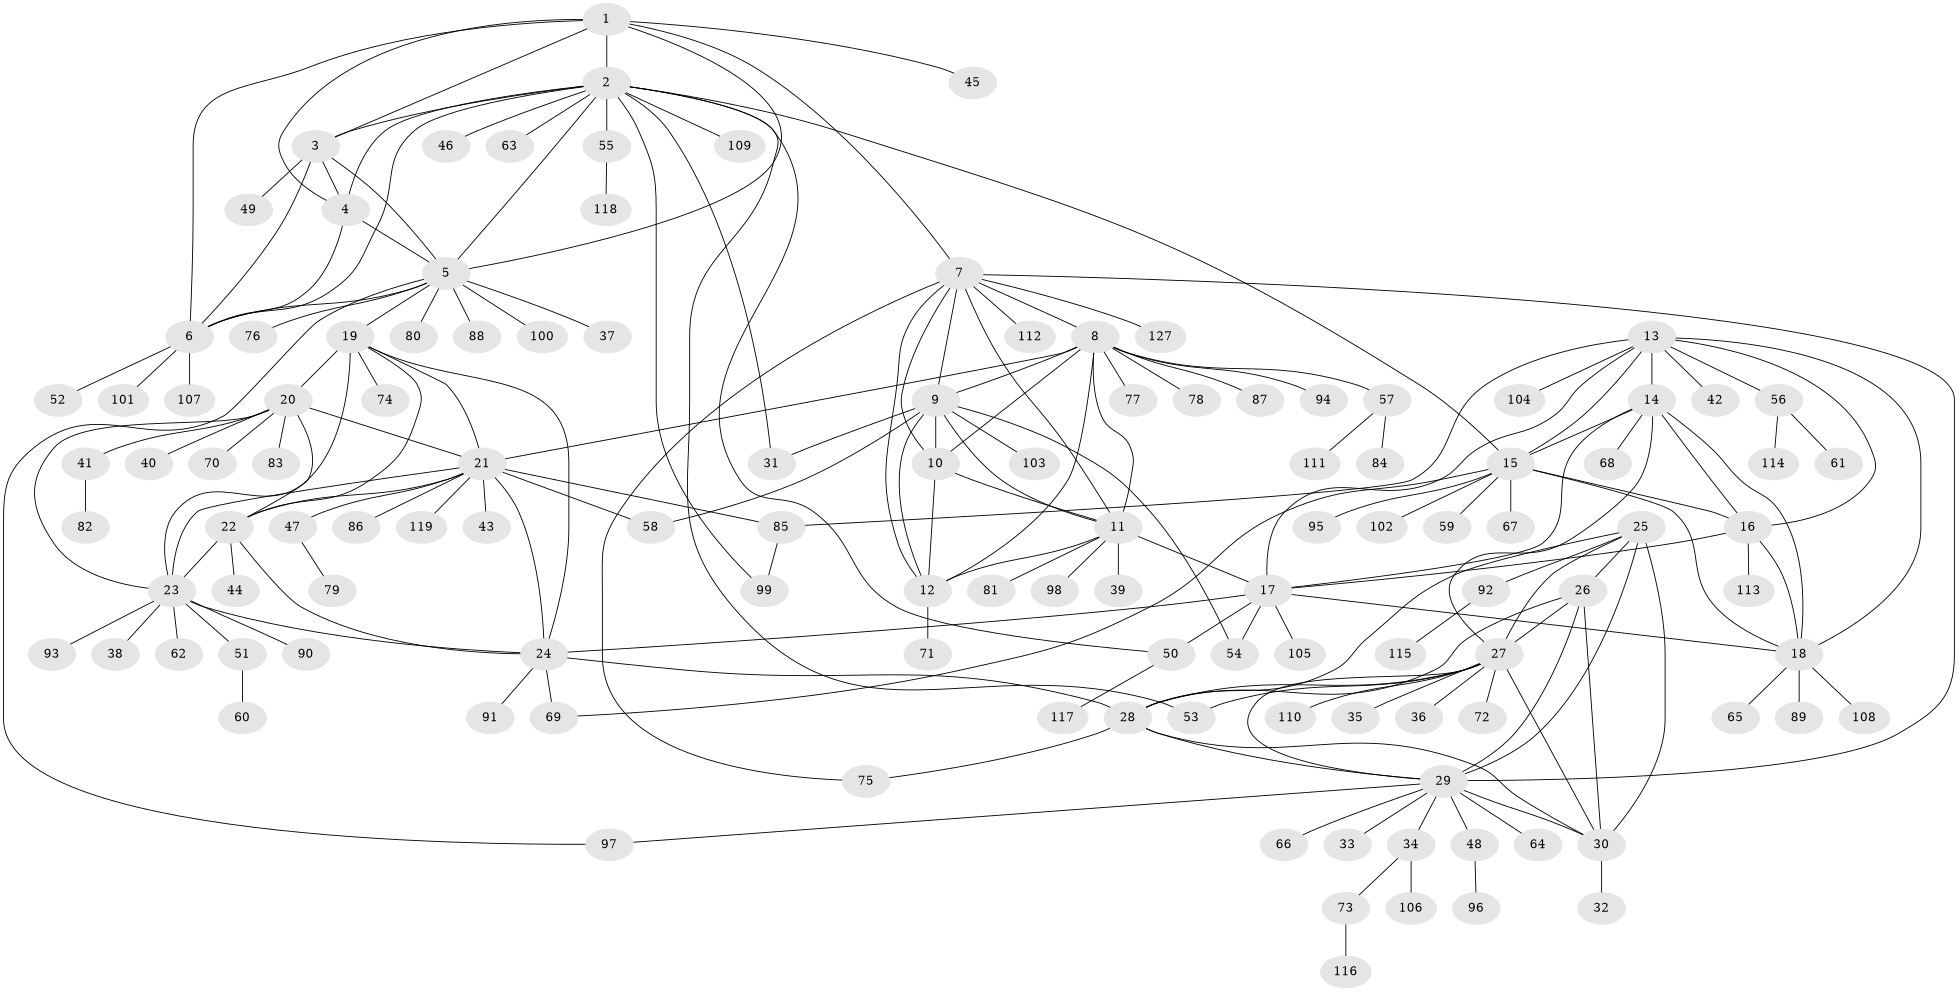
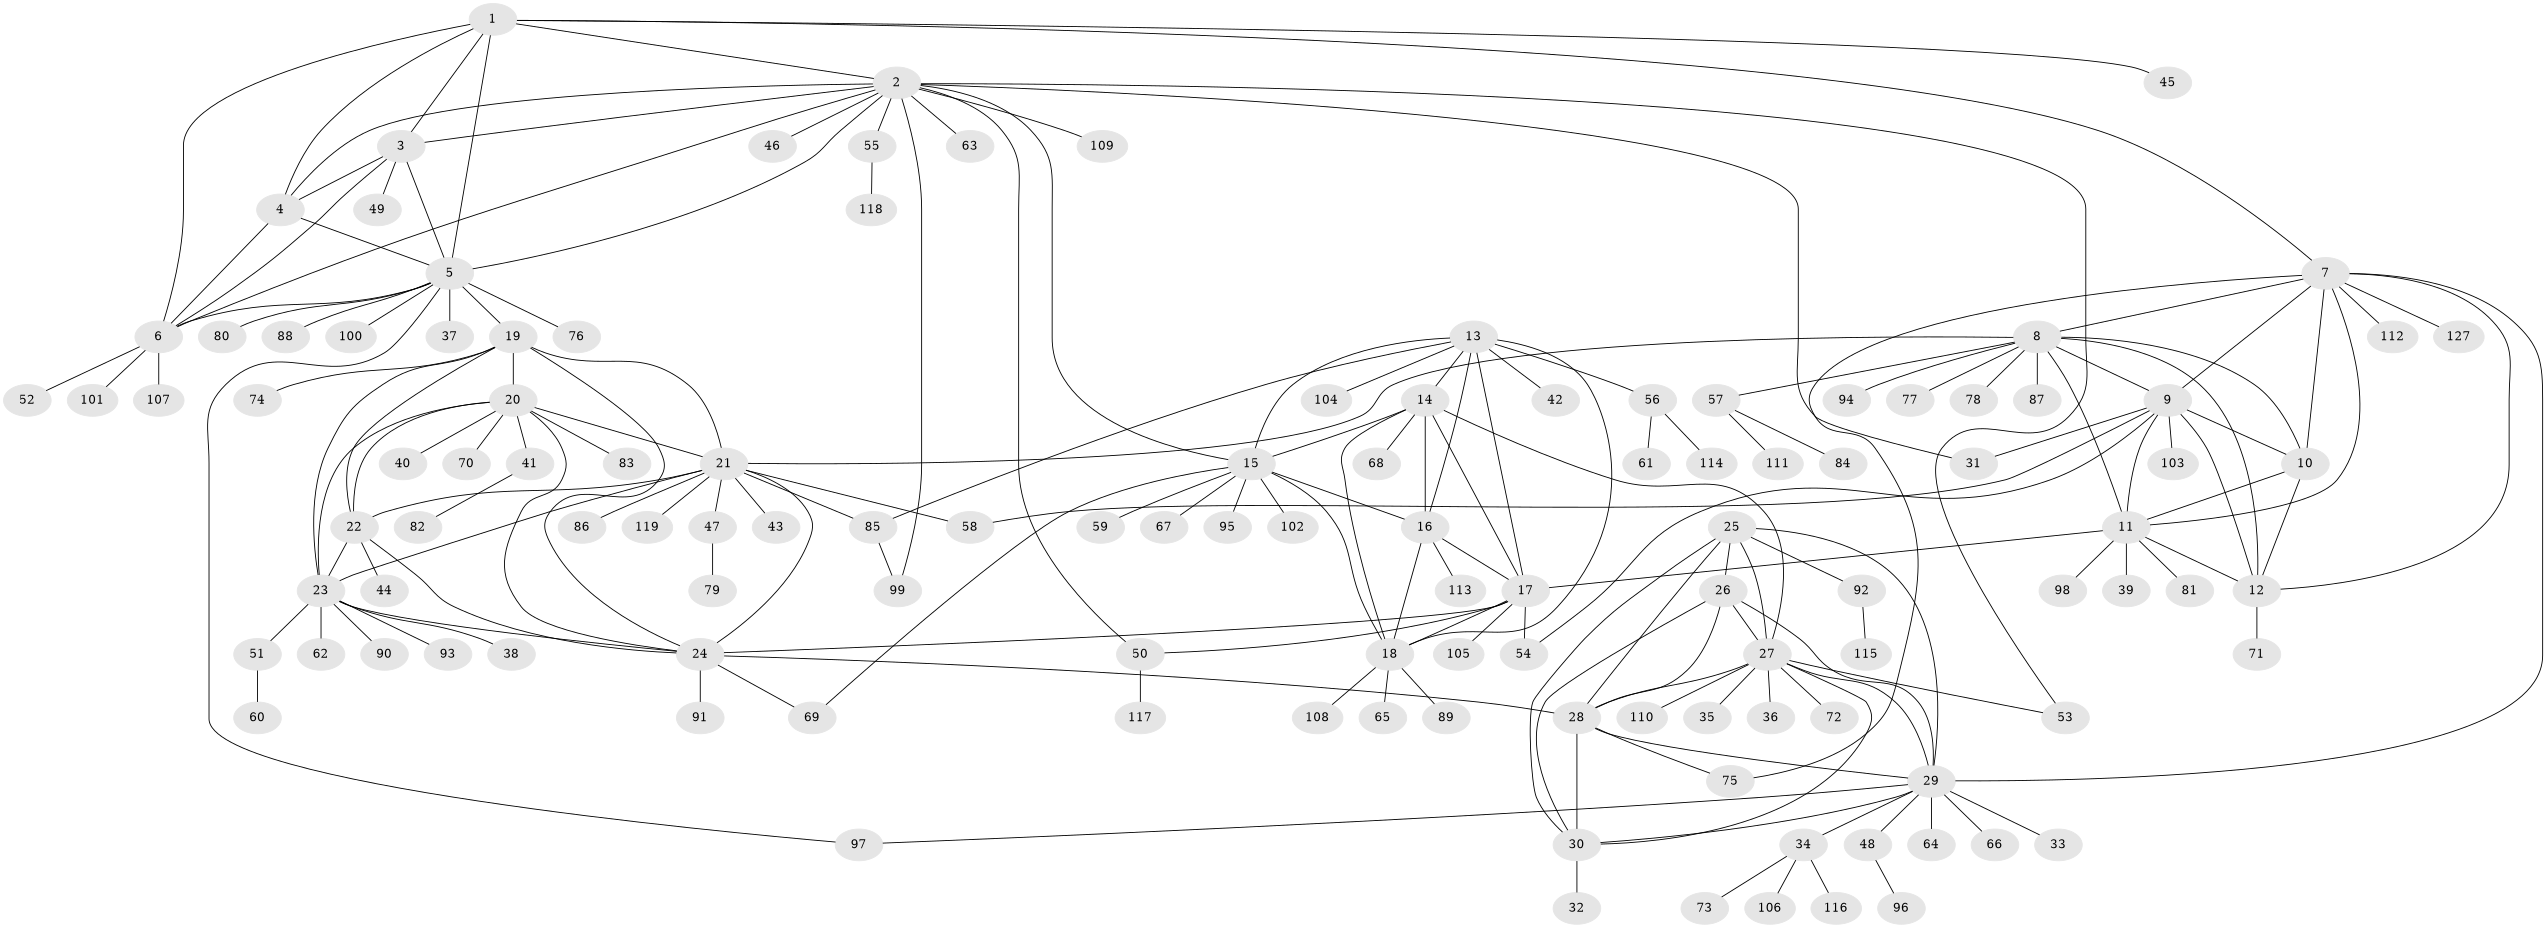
  graph {
    node [color=gray90 style=filled]
    1
    2
    3
    4
    5
    6
    7
    45
    15
    31
    46
    50
    55
    63
    99
    109
    53
    49
    19
    37
    76
    80
    88
    97
    100
    52
    101
    107
    29
    8
    9
    10
    11
    12
    75
    112
    n37 [label=127]
    16
    18
    59
    67
    69
    95
    102
    30
    33
    34
    48
    64
    66
    117
    118
    21
    24
    20
    22
    23
    74
    57
    77
    78
    87
    94
    54
    58
    103
    17
    39
    81
    98
    71
    85
    43
    47
    86
    119
    84
    111
    105
    13
    14
    42
    56
    104
    27
    68
    113
    65
    89
    108
    61
    114
    28
    35
    36
    72
    110
    91
    40
    41
    70
    83
    44
    38
    51
    62
    90
    93
    82
    79
    60
    25
    26
    92
    32
    115
    73
    106
    96
    116
    1 -- 2
    1 -- 3
    1 -- 4
    1 -- 5
    1 -- 6
    1 -- 7
    1 -- 45
    2 -- 3
    2 -- 4
    2 -- 5
    2 -- 6
    2 -- 15
    2 -- 31
    2 -- 46
    2 -- 50
    2 -- 55
    2 -- 63
    2 -- 99
    2 -- 109
    2 -- 53
    3 -- 4
    3 -- 5
    3 -- 6
    3 -- 49
    4 -- 5
    4 -- 6
    5 -- 6
    5 -- 19
    5 -- 37
    5 -- 76
    5 -- 80
    5 -- 88
    5 -- 97
    5 -- 100
    6 -- 52
    6 -- 101
    6 -- 107
    7 -- 29
    7 -- 8
    7 -- 9
    7 -- 10
    7 -- 11
    7 -- 12
    7 -- 75
    7 -- 112
    7 -- n37
    15 -- 16
    15 -- 18
    15 -- 59
    15 -- 67
    15 -- 69
    15 -- 95
    15 -- 102
    50 -- 117
    55 -- 118
    19 -- 21
    19 -- 24
    19 -- 20
    19 -- 22
    19 -- 23
    19 -- 74
    29 -- 97
    29 -- 30
    29 -- 33
    29 -- 34
    29 -- 48
    29 -- 64
    29 -- 66
    8 -- 9
    8 -- 10
    8 -- 11
    8 -- 12
    8 -- 21
    8 -- 57
    8 -- 77
    8 -- 78
    8 -- 87
    8 -- 94
    9 -- 31
    9 -- 10
    9 -- 11
    9 -- 12
    9 -- 54
    9 -- 58
    9 -- 103
    10 -- 11
    10 -- 12
    11 -- 12
    11 -- 17
    11 -- 39
    11 -- 81
    11 -- 98
    12 -- 71
    16 -- 18
    16 -- 17
    16 -- 113
    18 -- 65
    18 -- 89
    18 -- 108
    30 -- 32
    34 -- 73
    34 -- 106
    48 -- 96
    21 -- 24
    21 -- 22
    21 -- 23
    21 -- 58
    21 -- 85
    21 -- 43
    21 -- 47
    21 -- 86
    21 -- 119
    24 -- 69
    24 -- 28
    24 -- 91
    20 -- 21
+   20 -- 24
    20 -- 22
    20 -- 23
    20 -- 40
    20 -- 41
    20 -- 70
    20 -- 83
    22 -- 24
    22 -- 23
    22 -- 44
    23 -- 24
    23 -- 38
    23 -- 51
    23 -- 62
    23 -- 90
    23 -- 93
    57 -- 84
    57 -- 111
    17 -- 50
    17 -- 18
    17 -- 24
    17 -- 54
    17 -- 105
    85 -- 99
    47 -- 79
    13 -- 15
    13 -- 16
    13 -- 18
    13 -- 17
    13 -- 85
    13 -- 14
    13 -- 42
    13 -- 56
    13 -- 104
    14 -- 15
    14 -- 16
    14 -- 18
    14 -- 17
    14 -- 27
    14 -- 68
    56 -- 61
    56 -- 114
    27 -- 53
    27 -- 29
    27 -- 30
    27 -- 28
    27 -- 35
    27 -- 36
    27 -- 72
    27 -- 110
    28 -- 29
    28 -- 75
    28 -- 30
    41 -- 82
    51 -- 60
    25 -- 29
    25 -- 30
    25 -- 27
    25 -- 28
    25 -- 26
    25 -- 92
    26 -- 29
    26 -- 30
    26 -- 27
    26 -- 28
    92 -- 115
-   73 -- 116
+   34 -- 116
  }
